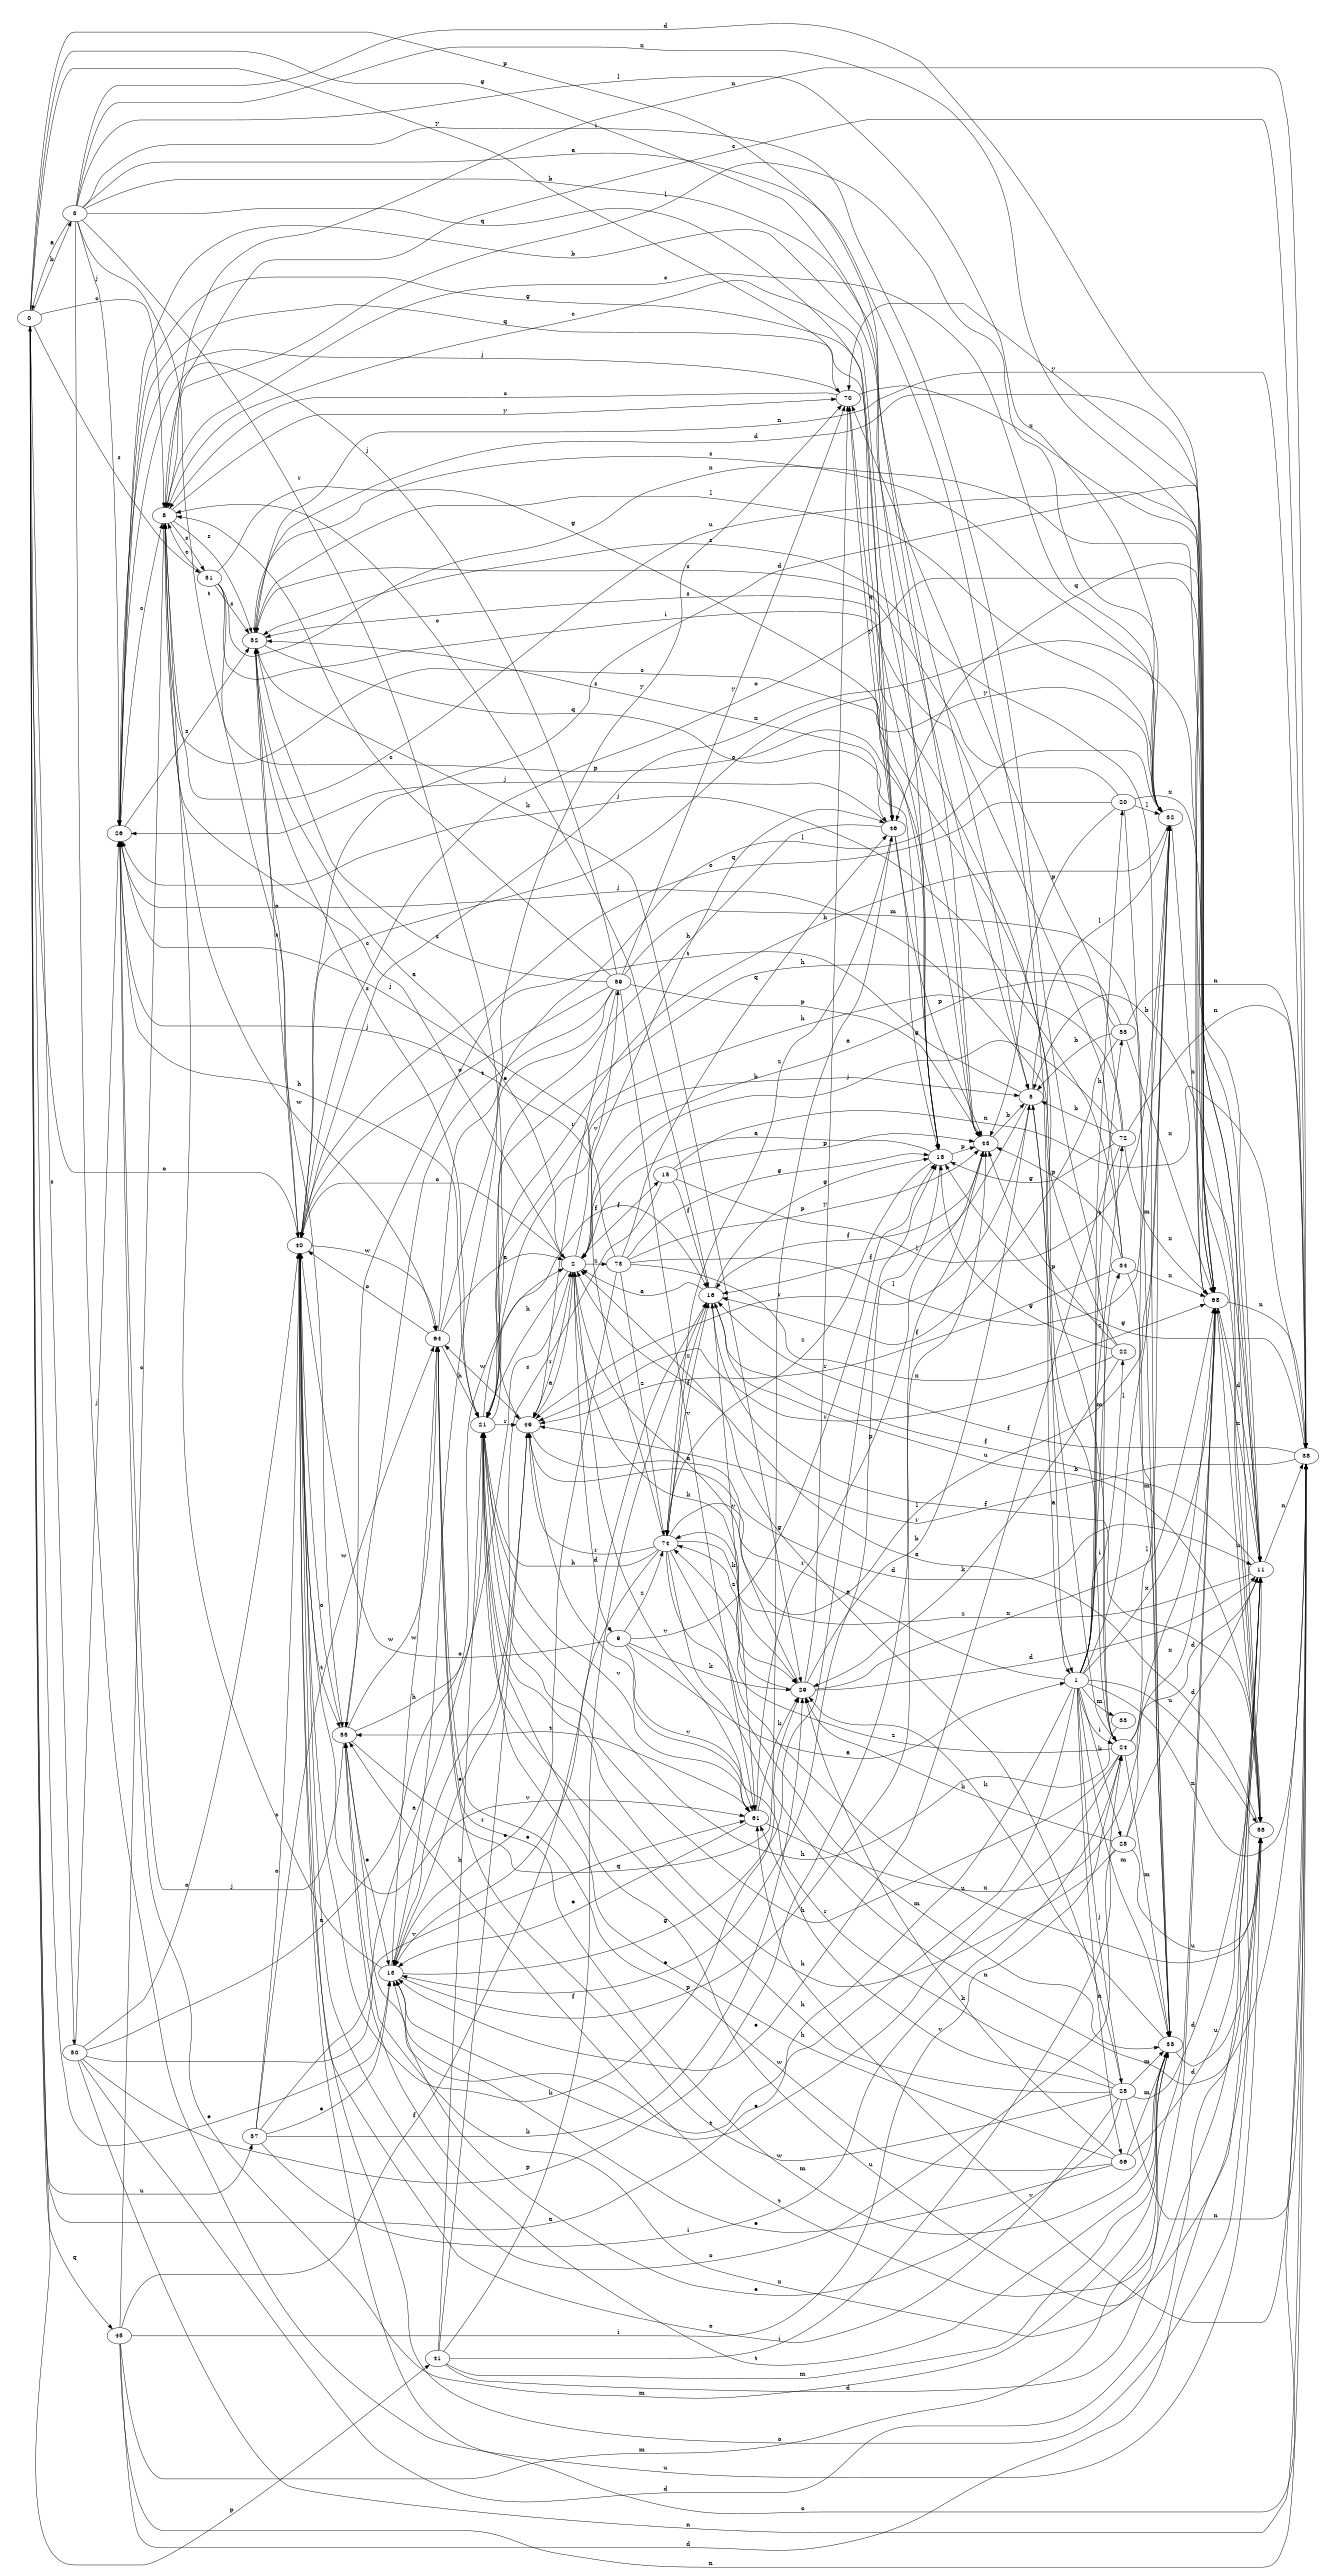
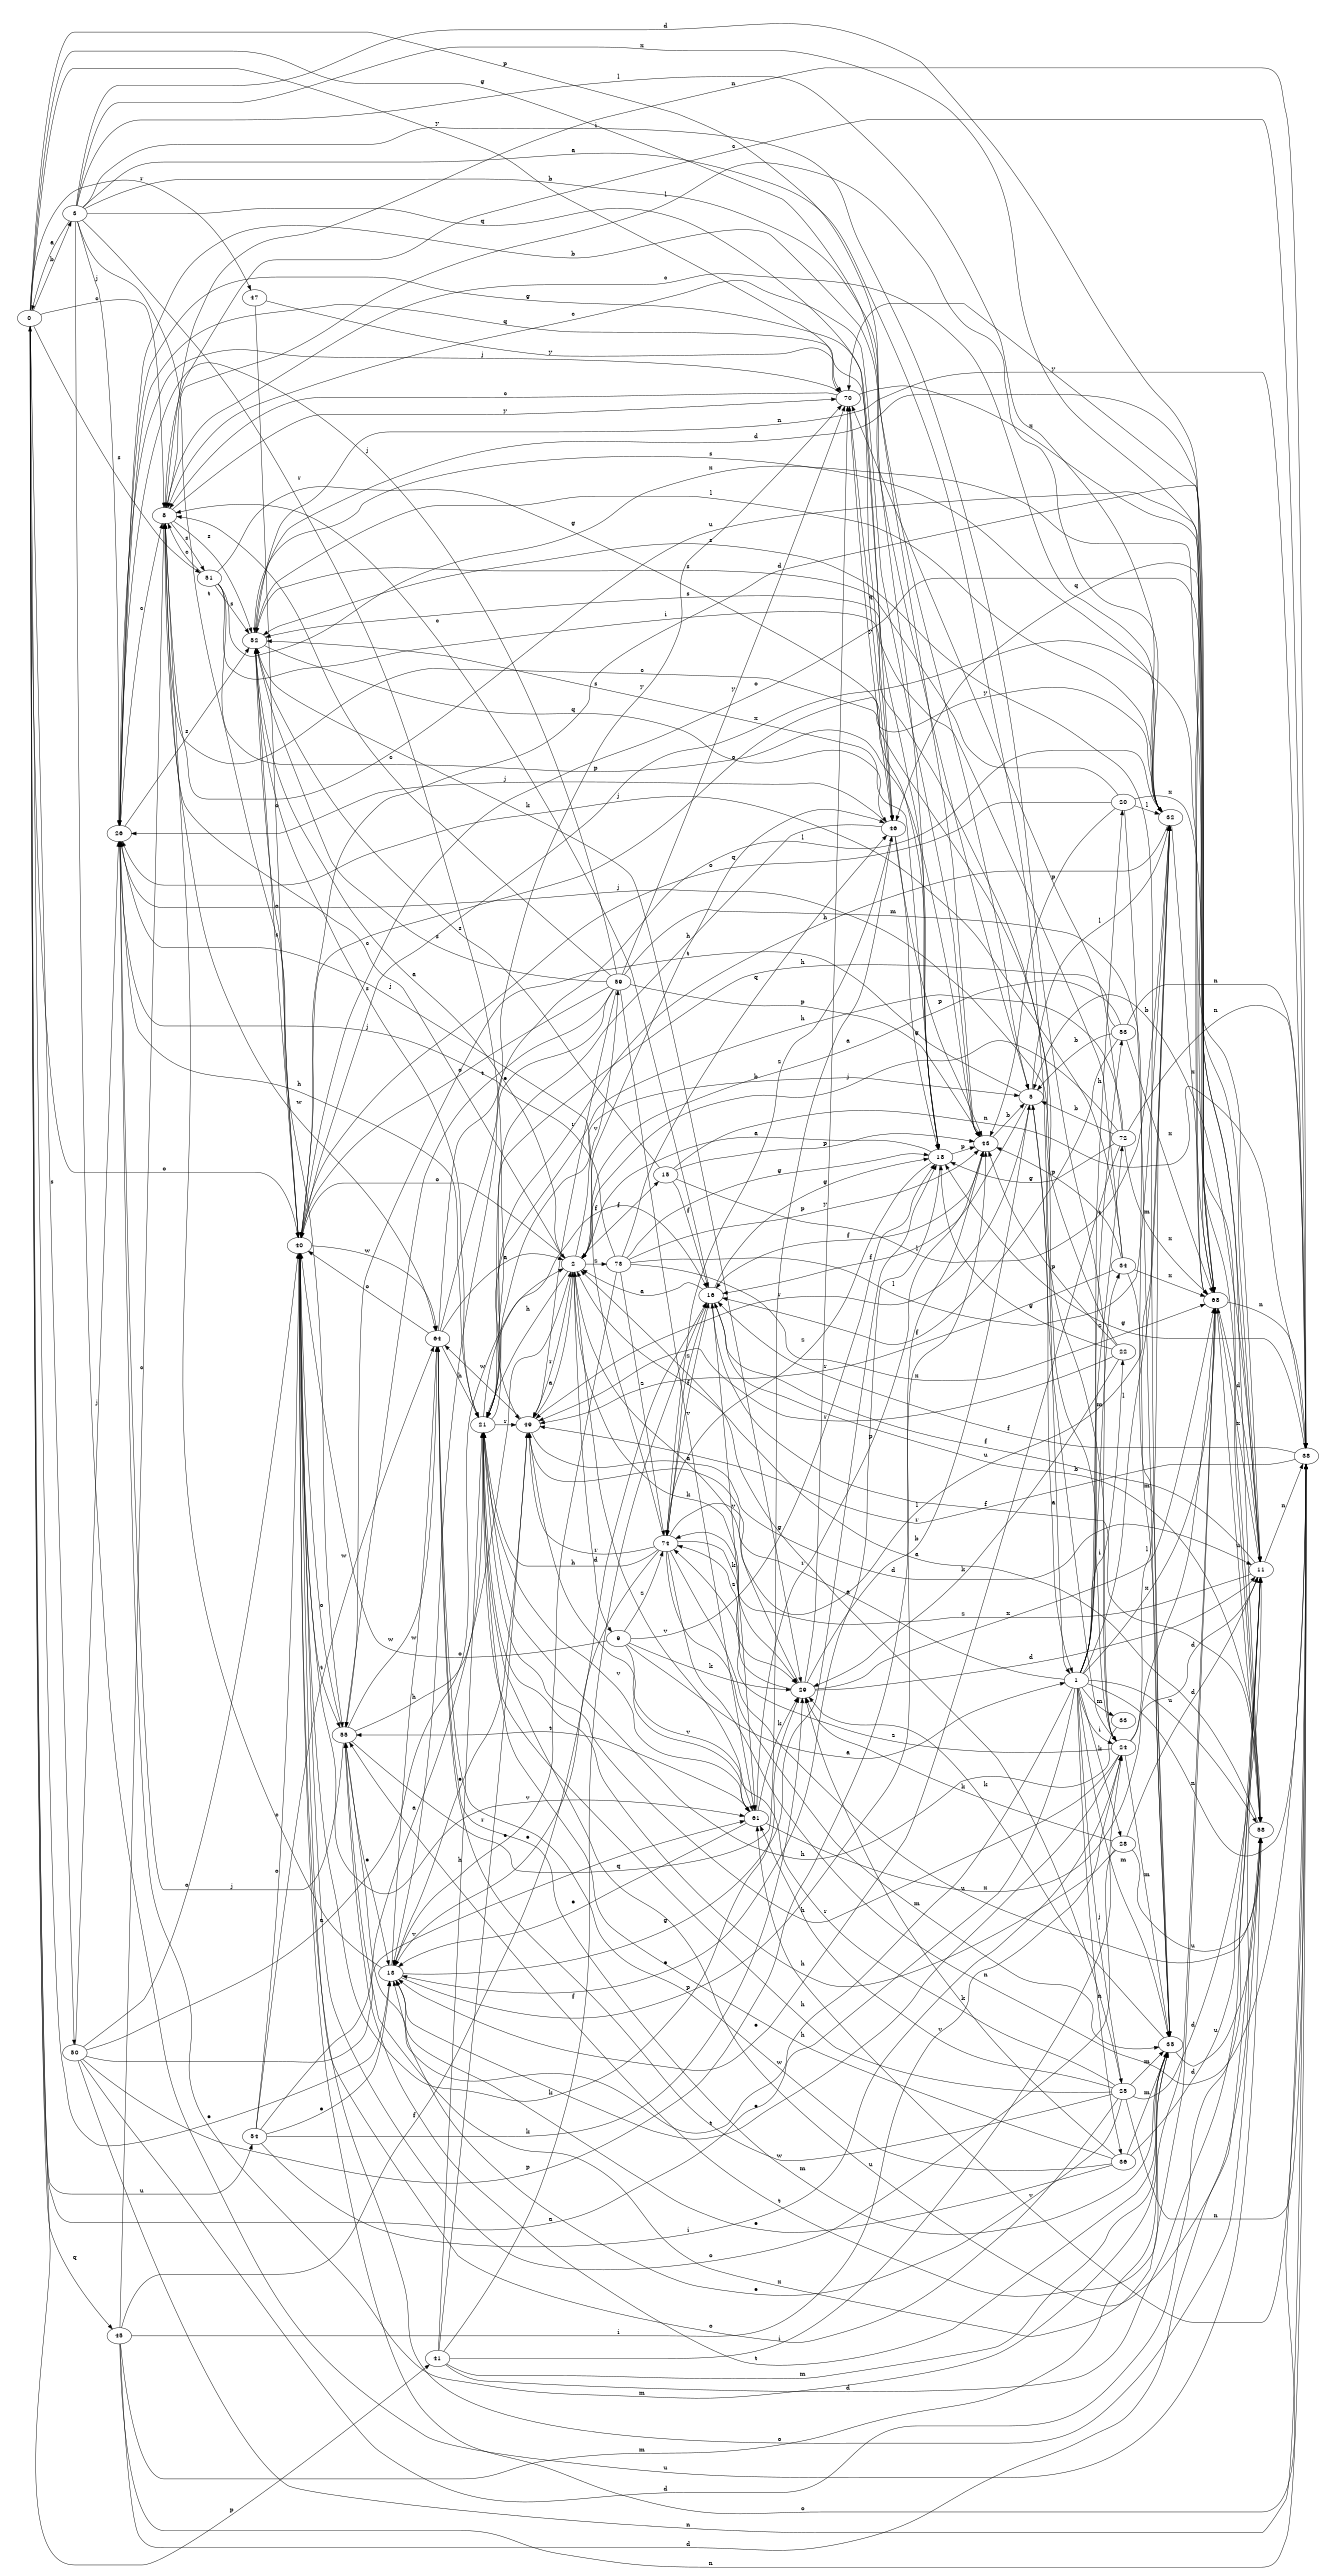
  strict digraph {
    rankdir=LR
    0
    3
    8
    13
    18
    40
    41
    43
    45
+   47
    50
    51
-   57
+   57 [label=54]
    70
    1
    24
    32
    49
    55
    58
    68
    46
    5
    11
    26
    38
    52
    64
    2
    74
    29
    61
    35
    21
    16
    20
    22
    25
    28
    33
    34
    36
    53
    72
    9
    15
    59
    73
    0 -> 3 [label=b]
    0 -> 8 [label=c]
    0 -> 13 [label=e]
    0 -> 18 [label=g]
    0 -> 40 [label=o]
    0 -> 41 [label=p]
    0 -> 43 [label=p]
    0 -> 45 [label=q]
+   0 -> 47 [label=r]
    0 -> 50 [label=s]
    0 -> 51 [label=s]
    0 -> 57 [label=u]
    0 -> 70 [label=y]
    3 -> 0 [label=a]
    3 -> 1 [label=a]
    3 -> 24 [label=i]
    3 -> 32 [label=l]
    3 -> 49 [label=r]
    3 -> 55 [label=t]
    3 -> 58 [label=u]
    3 -> 68 [label=x]
    3 -> 46 [label=q]
    3 -> 5 [label=b]
    3 -> 11 [label=d]
    3 -> 26 [label=j]
    8 -> 51 [label=s]
    8 -> 70 [label=y]
    8 -> 32 [label=l]
    8 -> 58 [label=u]
    8 -> 38 [label=n]
    8 -> 52 [label=s]
    8 -> 64 [label=w]
    13 -> 8 [label=c]
    13 -> 18 [label=g]
    13 -> 43 [label=p]
    13 -> 64 [label=w]
    18 -> 13 [label=e]
    18 -> 43 [label=p]
    18 -> 52 [label=s]
    18 -> 2 [label=a]
    18 -> 74 [label=z]
    40 -> 55 [label=t]
    40 -> 68 [label=x]
    40 -> 11 [label=d]
    40 -> 52 [label=s]
    40 -> 64 [label=w]
    40 -> 29 [label=k]
    40 -> 61 [label=v]
    41 -> 24 [label=i]
    41 -> 49 [label=r]
    41 -> 11 [label=d]
    41 -> 35 [label=m]
    41 -> 21 [label=h]
    41 -> 16 [label=f]
    43 -> 8 [label=c]
    43 -> 5 [label=b]
    43 -> 16 [label=f]
    45 -> 8 [label=c]
    45 -> 24 [label=i]
    45 -> 11 [label=d]
    45 -> 38 [label=n]
    45 -> 35 [label=m]
    45 -> 16 [label=f]
+   47 -> 40 [label=o]
+   47 -> 70 [label=y]
    50 -> 40 [label=o]
    50 -> 43 [label=p]
    50 -> 11 [label=d]
    50 -> 26 [label=j]
    50 -> 38 [label=n]
    50 -> 2 [label=a]
    50 -> 61 [label=v]
    51 -> 8 [label=c]
    51 -> 18 [label=g]
    51 -> 43 [label=p]
    51 -> 24 [label=i]
    51 -> 68 [label=x]
    51 -> 52 [label=s]
    57 -> 13 [label=e]
    57 -> 40 [label=o]
    57 -> 24 [label=i]
    57 -> 64 [label=w]
    57 -> 2 [label=a]
    57 -> 29 [label=k]
    70 -> 8 [label=c]
    70 -> 68 [label=x]
    70 -> 46 [label=q]
    70 -> 26 [label=j]
    1 -> 0 [label=a]
    1 -> 24 [label=i]
    1 -> 32 [label=l]
    1 -> 49 [label=r]
    1 -> 55 [label=t]
    1 -> 58 [label=u]
    1 -> 68 [label=x]
    1 -> 38 [label=n]
    1 -> 35 [label=m]
    1 -> 20 [label=h]
    1 -> 22 [label=i]
    1 -> 25 [label=j]
    1 -> 28 [label=k]
    1 -> 33 [label=m]
    1 -> 34 [label=m]
    1 -> 36 [label=n]
    1 -> 53 [label=t]
    1 -> 72 [label=z]
    24 -> 13 [label=e]
    24 -> 32 [label=l]
    24 -> 5 [label=b]
    24 -> 11 [label=d]
    24 -> 26 [label=j]
    24 -> 74 [label=z]
    24 -> 35 [label=m]
    24 -> 21 [label=h]
    32 -> 8 [label=c]
    32 -> 40 [label=o]
    32 -> 68 [label=x]
    32 -> 52 [label=s]
    32 -> 21 [label=h]
    49 -> 13 [label=e]
    49 -> 11 [label=d]
    49 -> 64 [label=w]
    49 -> 2 [label=a]
    55 -> 13 [label=e]
    55 -> 40 [label=o]
    55 -> 68 [label=x]
    55 -> 46 [label=q]
    55 -> 26 [label=j]
    55 -> 64 [label=w]
    55 -> 21 [label=h]
    58 -> 40 [label=o]
    58 -> 70 [label=y]
    58 -> 46 [label=q]
    58 -> 2 [label=a]
    58 -> 16 [label=f]
    68 -> 40 [label=o]
    68 -> 55 [label=t]
    68 -> 58 [label=u]
    68 -> 11 [label=d]
    68 -> 38 [label=n]
    46 -> 18 [label=g]
    46 -> 43 [label=p]
    46 -> 70 [label=y]
    46 -> 26 [label=j]
    46 -> 74 [label=z]
    46 -> 21 [label=h]
    5 -> 1 [label=a]
    5 -> 32 [label=l]
    5 -> 49 [label=r]
    5 -> 55 [label=t]
    5 -> 16 [label=f]
    11 -> 68 [label=x]
    11 -> 5 [label=b]
    11 -> 38 [label=n]
    11 -> 74 [label=z]
    11 -> 16 [label=f]
    26 -> 8 [label=c]
    26 -> 18 [label=g]
    26 -> 46 [label=q]
    26 -> 5 [label=b]
    26 -> 52 [label=s]
    26 -> 35 [label=m]
    26 -> 21 [label=h]
    38 -> 8 [label=c]
    38 -> 18 [label=g]
    38 -> 40 [label=o]
    38 -> 49 [label=r]
    38 -> 61 [label=v]
    38 -> 16 [label=f]
    52 -> 40 [label=o]
    52 -> 32 [label=l]
    52 -> 46 [label=q]
    52 -> 11 [label=d]
    52 -> 38 [label=n]
    52 -> 2 [label=a]
    52 -> 29 [label=k]
    64 -> 40 [label=o]
    64 -> 70 [label=y]
    64 -> 32 [label=l]
    64 -> 2 [label=a]
    64 -> 35 [label=m]
    64 -> 21 [label=h]
    2 -> 8 [label=c]
    2 -> 40 [label=o]
    2 -> 49 [label=r]
    2 -> 46 [label=q]
    2 -> 29 [label=k]
    2 -> 61 [label=v]
    2 -> 21 [label=h]
    2 -> 9 [label=d]
    2 -> 15 [label=f]
    2 -> 59 [label=v]
    2 -> 73 [label=z]
    74 -> 13 [label=e]
    74 -> 32 [label=l]
    74 -> 49 [label=r]
    74 -> 58 [label=u]
    74 -> 26 [label=j]
    74 -> 38 [label=n]
    74 -> 29 [label=k]
    74 -> 35 [label=m]
    74 -> 21 [label=h]
    74 -> 16 [label=f]
    29 -> 70 [label=y]
    29 -> 68 [label=x]
    29 -> 5 [label=b]
    29 -> 11 [label=d]
    29 -> 2 [label=a]
    29 -> 74 [label=z]
    61 -> 13 [label=e]
    61 -> 43 [label=p]
    61 -> 55 [label=t]
    61 -> 68 [label=x]
    61 -> 29 [label=k]
    35 -> 55 [label=t]
    35 -> 58 [label=u]
    35 -> 52 [label=s]
    35 -> 29 [label=k]
    21 -> 49 [label=r]
    21 -> 58 [label=u]
    21 -> 5 [label=b]
    21 -> 52 [label=s]
    21 -> 61 [label=v]
    21 -> 16 [label=f]
    16 -> 8 [label=c]
    16 -> 18 [label=g]
    16 -> 58 [label=u]
    16 -> 2 [label=a]
    16 -> 74 [label=z]
    16 -> 61 [label=v]
    20 -> 40 [label=o]
    20 -> 43 [label=p]
    20 -> 32 [label=l]
    20 -> 68 [label=x]
    20 -> 52 [label=s]
    20 -> 35 [label=m]
    22 -> 8 [label=c]
    22 -> 18 [label=g]
    22 -> 43 [label=p]
    22 -> 49 [label=r]
    22 -> 29 [label=k]
    25 -> 13 [label=e]
    25 -> 40 [label=o]
    25 -> 49 [label=r]
    25 -> 11 [label=d]
    25 -> 38 [label=n]
    25 -> 64 [label=w]
    25 -> 2 [label=a]
    25 -> 61 [label=v]
    25 -> 35 [label=m]
    25 -> 21 [label=h]
    28 -> 40 [label=o]
    28 -> 58 [label=u]
-   28 -> 68 [label=x]
    28 -> 11 [label=d]
    28 -> 29 [label=k]
    28 -> 21 [label=h]
    33 -> 21 [label=h]
    34 -> 43 [label=p]
    34 -> 49 [label=r]
    34 -> 68 [label=x]
    34 -> 26 [label=j]
    34 -> 52 [label=s]
    34 -> 35 [label=m]
    36 -> 13 [label=e]
    36 -> 11 [label=d]
    36 -> 64 [label=w]
    36 -> 29 [label=k]
    36 -> 35 [label=m]
    36 -> 21 [label=h]
    53 -> 68 [label=x]
    53 -> 5 [label=b]
    53 -> 38 [label=n]
    53 -> 2 [label=a]
    53 -> 21 [label=h]
    53 -> 16 [label=f]
    72 -> 13 [label=e]
    72 -> 18 [label=g]
    72 -> 70 [label=y]
    72 -> 68 [label=x]
    72 -> 5 [label=b]
    72 -> 38 [label=n]
    72 -> 2 [label=j]
    72 -> 21 [label=h]
    9 -> 18 [label=g]
    9 -> 40 [label=o]
    9 -> 1 [label=a]
    9 -> 74 [label=z]
    9 -> 29 [label=k]
    9 -> 61 [label=v]
    15 -> 43 [label=p]
    15 -> 32 [label=l]
    15 -> 38 [label=n]
-   15 -> 13 [label=s]
+   15 -> 52 [label=s]
    15 -> 16 [label=f]
    59 -> 8 [label=c]
    59 -> 13 [label=e]
    59 -> 40 [label=o]
    59 -> 43 [label=p]
    59 -> 70 [label=y]
    59 -> 49 [label=r]
    59 -> 55 [label=t]
    59 -> 26 [label=j]
    59 -> 52 [label=s]
    59 -> 61 [label=v]
    59 -> 35 [label=m]
    73 -> 13 [label=e]
    73 -> 18 [label=g]
    73 -> 43 [label=p]
    73 -> 32 [label=l]
    73 -> 68 [label=x]
    73 -> 46 [label=q]
    73 -> 26 [label=j]
    73 -> 74 [label=z]
  }
